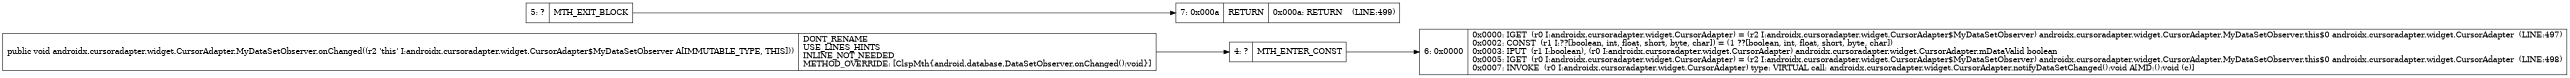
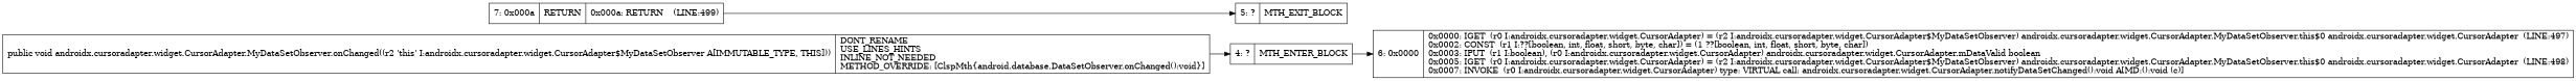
  digraph {
    rankdir=LR
    node [shape=record]
-   n1 [label="{4\:\ ?|MTH_ENTER_CONST\l}"]
+   n1 [label="{4\:\ ?|MTH_ENTER_BLOCK\l}"]
    n2 [label="{6\:\ 0x0000|0x0000: IGET  (r0 I:androidx.cursoradapter.widget.CursorAdapter) = (r2 I:androidx.cursoradapter.widget.CursorAdapter$MyDataSetObserver) androidx.cursoradapter.widget.CursorAdapter.MyDataSetObserver.this$0 androidx.cursoradapter.widget.CursorAdapter  (LINE:497)\l0x0002: CONST  (r1 I:??[boolean, int, float, short, byte, char]) = (1 ??[boolean, int, float, short, byte, char]) \l0x0003: IPUT  (r1 I:boolean), (r0 I:androidx.cursoradapter.widget.CursorAdapter) androidx.cursoradapter.widget.CursorAdapter.mDataValid boolean \l0x0005: IGET  (r0 I:androidx.cursoradapter.widget.CursorAdapter) = (r2 I:androidx.cursoradapter.widget.CursorAdapter$MyDataSetObserver) androidx.cursoradapter.widget.CursorAdapter.MyDataSetObserver.this$0 androidx.cursoradapter.widget.CursorAdapter  (LINE:498)\l0x0007: INVOKE  (r0 I:androidx.cursoradapter.widget.CursorAdapter) type: VIRTUAL call: androidx.cursoradapter.widget.CursorAdapter.notifyDataSetChanged():void A[MD:():void (c)]\l}"]
    n3 [label="{7\:\ 0x000a|RETURN\l|0x000a: RETURN    (LINE:499)\l}"]
    n4 [label="{5\:\ ?|MTH_EXIT_BLOCK\l}"]
    n5 [label="{public void androidx.cursoradapter.widget.CursorAdapter.MyDataSetObserver.onChanged((r2 'this' I:androidx.cursoradapter.widget.CursorAdapter$MyDataSetObserver A[IMMUTABLE_TYPE, THIS]))  | DONT_RENAME\lUSE_LINES_HINTS\lINLINE_NOT_NEEDED\lMETHOD_OVERRIDE: [ClspMth\{android.database.DataSetObserver.onChanged():void\}]\l}"]
    n1 -> n2
-   n4 -> n3
+   n3 -> n4
    n5 -> n1
  }
